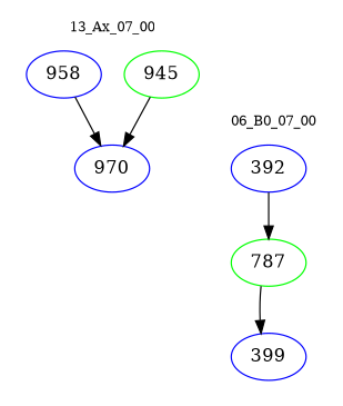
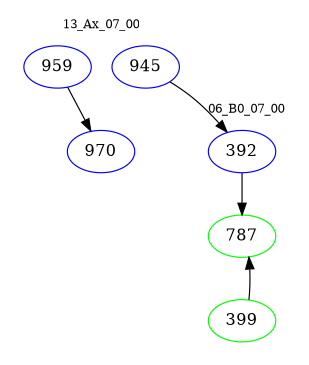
  digraph {
    node [color=blue]
    edge [color=black]
-   n1 [label=958]
-   n2 [color=green label=945]
+   n1 [label=959]
+   n2 [label=945]
    n3 [label=970]
    n4 [label=392]
    n5 [color=green label=787]
-   n6 [label=399]
+   n6 [color=green label=399]
    subgraph cluster_1 {
      color=white
      fontsize=10
      label="13_Ax_07_00"
      n1
      n2
      n3
    }
    subgraph cluster_2 {
      color=white
      fontsize=10
      label="06_B0_07_00"
      n4
      n5
      n6
    }
    n1 -> n3
-   n2 -> n3
+   n2 -> n4
    n4 -> n5
-   n5 -> n6
+   n6 -> n5
  }
